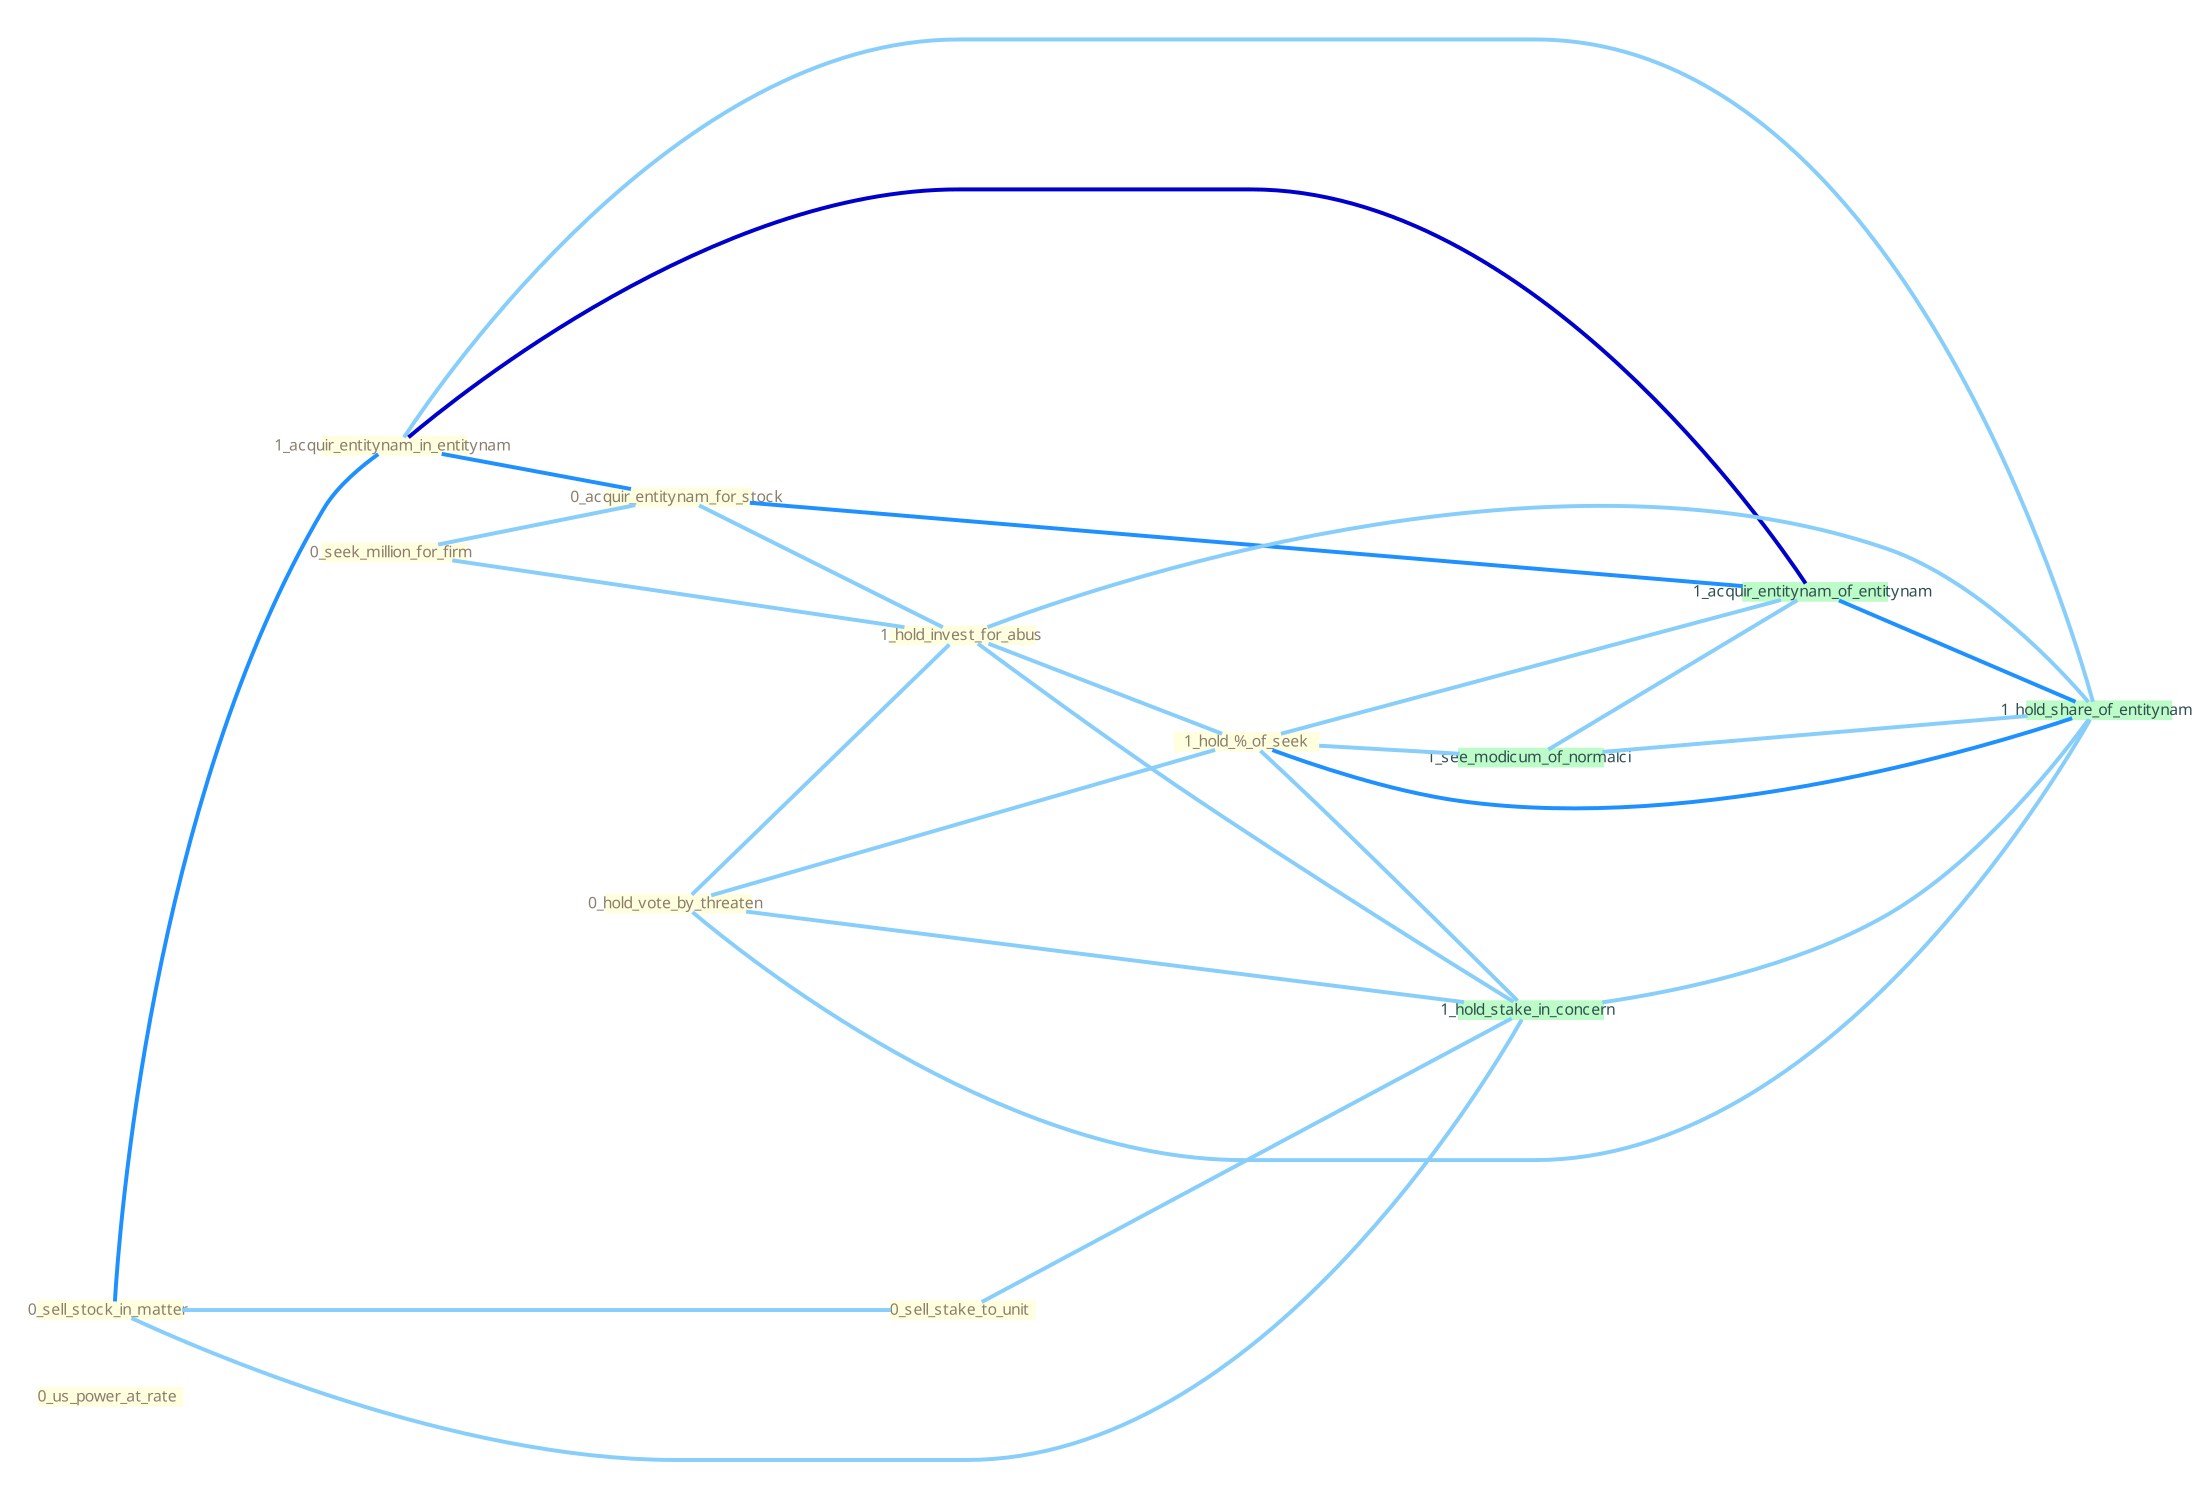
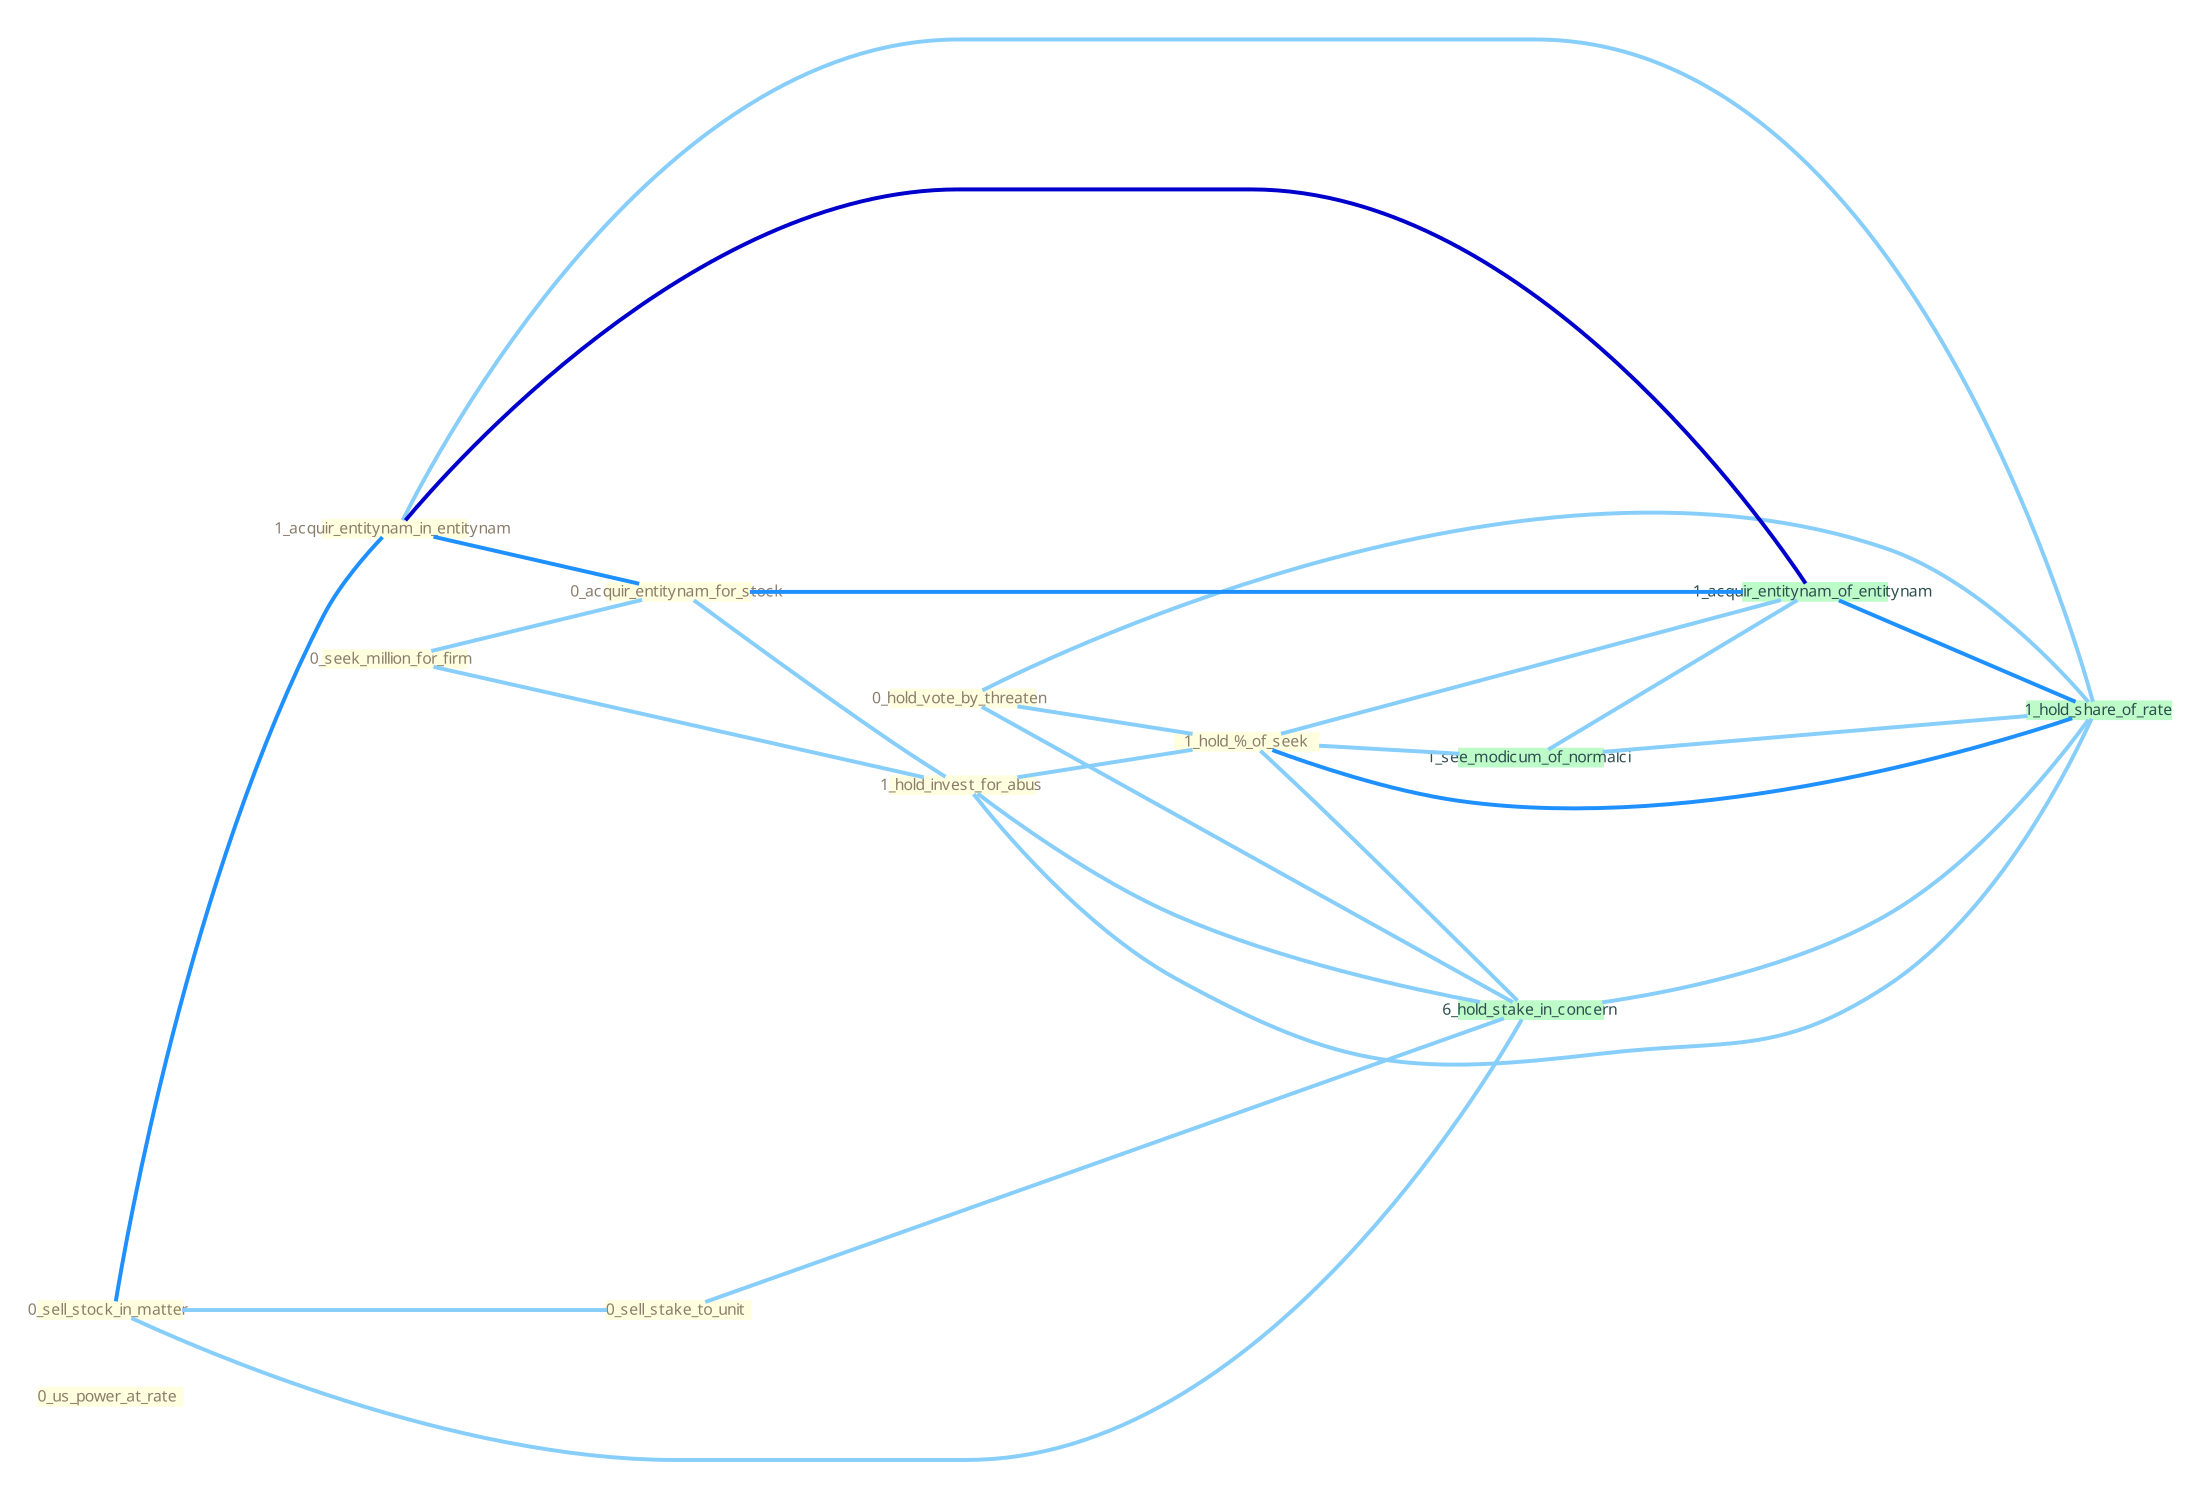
  graph {
    fontname="Noto Sans"
    rankdir=LR
    node [color="#ffffe0" fixedsize=true fontcolor="#8b7d6b" fontname="Noto Sans" fontsize=4 shape=polygon style=filled]
    edge [color="#87cefa" fontname="Noto Sans" w=1]
    "0_us_power_at_rate " [height=.06 width=.5]
    "0_sell_stock_in_matter " [height=.06 width=.5]
    "0_hold_vote_by_threaten " [height=.06 width=.5]
    "0_seek_million_for_firm " [height=.06 width=.5]
    "1_acquir_entitynam_in_entitynam " [height=.06 width=.5]
    "0_acquir_entitynam_for_stock " [height=.06 width=.5]
    n7 [height=.06 label="1_hold_invest_for_abus" width=.5]
    "0_sell_stake_to_unit " [height=.06 width=.5]
    n9 [height=.06 label="1_hold_%_of_seek" width=.5]
-   "1_hold_stake_in_concern " [color="#BDFCC9" fontcolor="#2f4f4f" height=.06 width=.5]
-   "1_hold_share_of_entitynam " [color="#BDFCC9" fontcolor="#2f4f4f" height=.06 width=.5]
+   "1_hold_stake_in_concern " [color="#BDFCC9" fontcolor="#2f4f4f" height=.06 width=.5 label="6_hold_stake_in_concern"]
+   "1_hold_share_of_entitynam " [color="#BDFCC9" fontcolor="#2f4f4f" height=.06 width=.5 label="1_hold_share_of_rate"]
    "1_acquir_entitynam_of_entitynam " [color="#BDFCC9" fontcolor="#2f4f4f" height=.06 width=.5]
    "1_see_modicum_of_normalci " [color="#BDFCC9" fontcolor="#2f4f4f" height=.06 width=.5]
    subgraph sub_1 {
      "0_us_power_at_rate "
      "0_sell_stock_in_matter "
      "0_hold_vote_by_threaten "
      "0_seek_million_for_firm "
      "1_acquir_entitynam_in_entitynam "
      "0_acquir_entitynam_for_stock "
      n7
      "0_sell_stake_to_unit "
      n9
    }
    subgraph sub_2 {
    }
    "0_sell_stock_in_matter " -- "1_acquir_entitynam_in_entitynam " [color="#1e90ff"]
    "0_sell_stock_in_matter " -- "0_sell_stake_to_unit "
    "0_sell_stock_in_matter " -- "1_hold_stake_in_concern "
-   "0_hold_vote_by_threaten " -- n7
    "0_hold_vote_by_threaten " -- n9
    "0_hold_vote_by_threaten " -- "1_hold_stake_in_concern "
    "0_hold_vote_by_threaten " -- "1_hold_share_of_entitynam "
    "0_seek_million_for_firm " -- "0_acquir_entitynam_for_stock "
    "0_seek_million_for_firm " -- n7
    "1_acquir_entitynam_in_entitynam " -- "0_acquir_entitynam_for_stock " [color="#1e90ff" w=2]
    "1_acquir_entitynam_in_entitynam " -- "1_hold_share_of_entitynam "
    "1_acquir_entitynam_in_entitynam " -- "1_acquir_entitynam_of_entitynam " [color="#0000cd" w=3]
    "0_acquir_entitynam_for_stock " -- n7
    "0_acquir_entitynam_for_stock " -- "1_acquir_entitynam_of_entitynam " [color="#1e90ff" w=2]
    n7 -- n9
    n7 -- "1_hold_stake_in_concern "
    n7 -- "1_hold_share_of_entitynam "
    "0_sell_stake_to_unit " -- "1_hold_stake_in_concern "
    n9 -- "1_hold_stake_in_concern "
    n9 -- "1_hold_share_of_entitynam " [color="#1e90ff" w=2]
    n9 -- "1_acquir_entitynam_of_entitynam "
    n9 -- "1_see_modicum_of_normalci "
    "1_hold_stake_in_concern " -- "1_hold_share_of_entitynam "
    "1_acquir_entitynam_of_entitynam " -- "1_hold_share_of_entitynam " [color="#1e90ff" w=2]
    "1_see_modicum_of_normalci " -- "1_hold_share_of_entitynam "
    "1_see_modicum_of_normalci " -- "1_acquir_entitynam_of_entitynam "
  }
